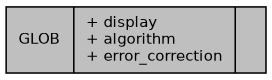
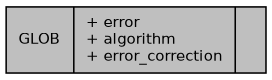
  digraph {
    rankdir=LR
-   n1 [color=black fillcolor=grey75 fontcolor=black fontname=Helvetica fontsize=10 height=0.2 label="{GLOB\n|+ display\l+ algorithm\l+ error_correction\l|}" shape=record style=filled width=0.4]
+   n1 [color=black fillcolor=grey75 fontcolor=black fontname=Helvetica fontsize=10 height=0.2 label="{GLOB\n|+ error\l+ algorithm\l+ error_correction\l|}" shape=record style=filled width=0.4]
  }
